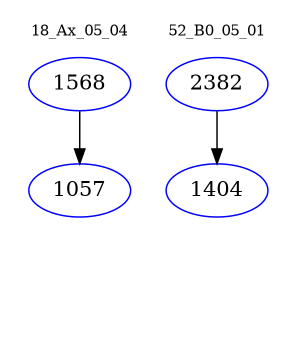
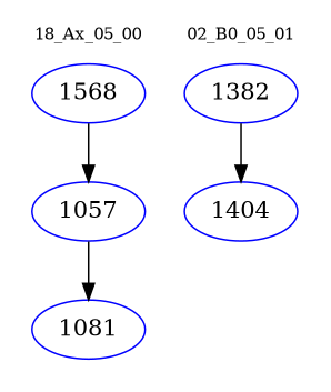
  digraph {
    node [color=blue]
    edge [color=black]
    n1 [label=1568]
    n2 [label=1057]
-   n4 [label=2382]
+   n3 [label=1081]
+   n4 [label=1382]
    n5 [label=1404]
    subgraph cluster_1 {
      color=white
      fontsize=10
-     label="18_Ax_05_04"
+     label="18_Ax_05_00"
      n1
      n2
+     n3
    }
    subgraph cluster_2 {
      color=white
      fontsize=10
-     label="52_B0_05_01"
+     label="02_B0_05_01"
      n4
      n5
    }
    n1 -> n2
+   n2 -> n3
    n4 -> n5
  }
